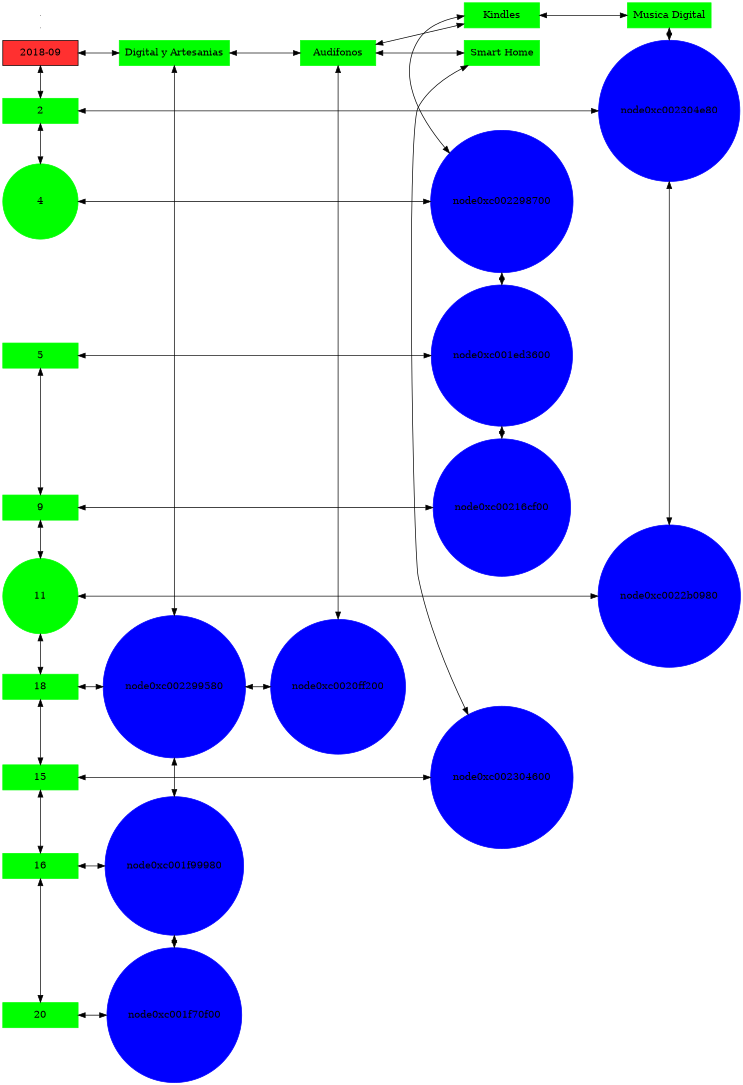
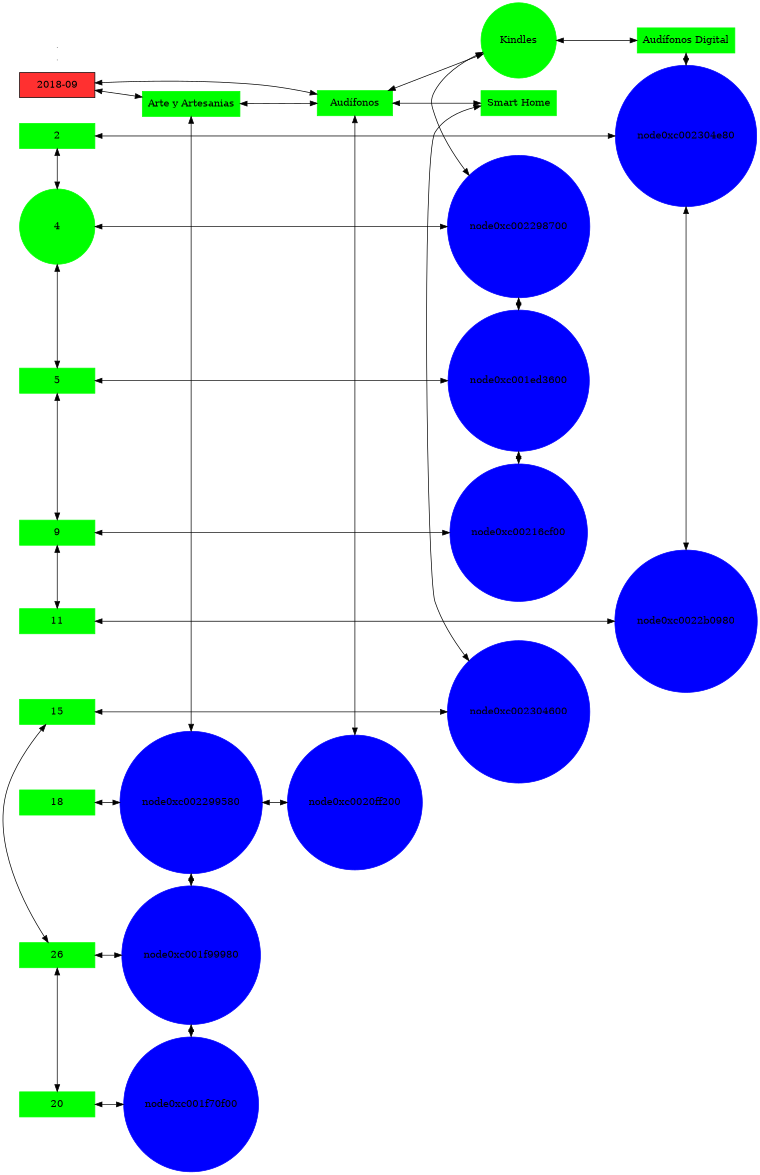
  digraph {
    rankdir=LR
    node [group=1 shape=box style=filled color=green]
    edge [dir=both]
    n1 [fillcolor=firebrick1 label="2018-09" width=1.5 color=""]
    n2 [group=2 label=2 width=1.5]
    n3 [group=4 label=4 shape=circle width=1.5]
    n4 [group=5 label=5 width=1.5]
    n5 [group=9 label=9 width=1.5]
-   n6 [group=11 label=11 shape=circle width=1.5]
+   n6 [group=11 label=11 width=1.5]
    n7 [group=14 label=18 width=1.5]
    n8 [group=15 label=15 width=1.5]
-   n9 [group=16 label=16 width=1.5]
+   n9 [group=16 label=26 width=1.5]
    n10 [group=20 label=20 width=1.5]
-   n11 [label="Digital y Artesanias" width=1.5]
+   n11 [label="Arte y Artesanias" width=1.5]
    node0xc002299580 [color=blue group=14 shape=circle width=0.5]
    node0xc001f99980 [color=blue group=16 shape=circle width=0.5]
    node0xc001f70f00 [color=blue group=20 shape=circle width=0.5]
    n15 [label="Audífonos" width=1.5]
    node0xc0020ff200 [color=blue group=14 shape=circle width=0.5]
-   n17 [label=Kindles width=1.5]
+   n17 [label=Kindles shape=circle width=1.5]
    node0xc002298700 [color=blue group=4 shape=circle width=0.5]
    node0xc001ed3600 [color=blue group=5 shape=circle width=0.5]
    node0xc00216cf00 [color=blue group=9 shape=circle width=0.5]
-   n21 [label="Musica Digital" width=1.5]
+   n21 [label="Audífonos Digital" width=1.5]
    node0xc002304e80 [color=blue group=2 shape=circle width=0.5]
    node0xc0022b0980 [color=blue group=11 shape=circle width=0.5]
    n24 [label="Smart Home" width=1.5]
    node0xc002304600 [color=blue group=15 shape=circle width=0.5]
    e0 [shape=point width=0 group="" style="" color=""]
    e1 [shape=point width=0 group="" style="" color=""]
    subgraph sub_1 {
      rank=same
      n1
      n2
    }
    subgraph sub_2 {
      rank=same
      n2
      n3
    }
    subgraph sub_3 {
      rank=same
      n3
      n4
    }
    subgraph sub_4 {
      rank=same
      n4
      n5
    }
    subgraph sub_5 {
      rank=same
      n5
      n6
    }
    subgraph sub_6 {
      rank=same
      n6
      n7
    }
    subgraph sub_7 {
      rank=same
      n7
      n8
    }
    subgraph sub_8 {
      rank=same
      n8
      n9
    }
    subgraph sub_9 {
      rank=same
      n9
      n10
    }
    subgraph sub_10 {
      rank=same
      n11
      node0xc002299580
    }
    subgraph sub_11 {
      rank=same
      node0xc002299580
      node0xc001f99980
    }
    subgraph sub_12 {
      rank=same
      node0xc001f99980
      node0xc001f70f00
    }
    subgraph sub_13 {
      rank=same
      n15
      node0xc0020ff200
    }
    subgraph sub_14 {
      rank=same
      n17
      node0xc002298700
    }
    subgraph sub_15 {
      rank=same
      node0xc002298700
      node0xc001ed3600
    }
    subgraph sub_16 {
      rank=same
      node0xc001ed3600
      node0xc00216cf00
    }
    subgraph sub_17 {
      rank=same
      n21
      node0xc002304e80
    }
    subgraph sub_18 {
      rank=same
      node0xc002304e80
      node0xc0022b0980
    }
    subgraph sub_19 {
      rank=same
      n24
      node0xc002304600
    }
-   n1 -> n2
+   n1 -> n15
    n1 -> n11
    n2 -> n3
    n2 -> node0xc002304e80
+   n3 -> n4
    n3 -> node0xc002298700
    n4 -> n5
    n4 -> node0xc001ed3600
    n5 -> n6
    n5 -> node0xc00216cf00
-   n6 -> n7
    n6 -> node0xc0022b0980
-   n7 -> n8
    n7 -> node0xc002299580
    n8 -> n9
    n8 -> node0xc002304600
    n9 -> n10
    n9 -> node0xc001f99980
    n10 -> node0xc001f70f00
    n11 -> node0xc002299580
    n11 -> n15
    node0xc002299580 -> node0xc001f99980
    node0xc002299580 -> node0xc0020ff200
    node0xc001f99980 -> node0xc001f70f00
    n15 -> node0xc0020ff200
    n15 -> n17
    n15 -> n24
    n17 -> node0xc002298700
    n17 -> n21
    node0xc002298700 -> node0xc001ed3600
    node0xc001ed3600 -> node0xc00216cf00
    n21 -> node0xc002304e80
    node0xc002304e80 -> node0xc0022b0980
    n24 -> node0xc002304600
  }
